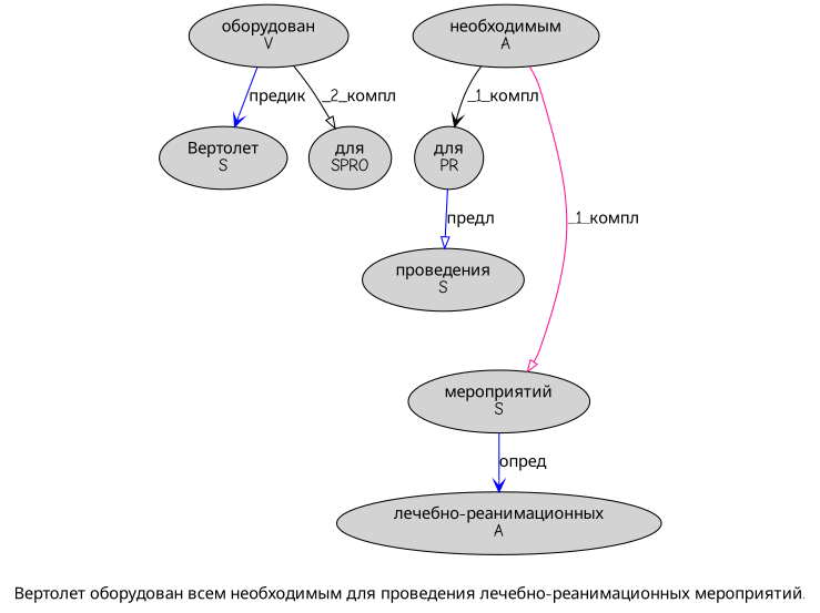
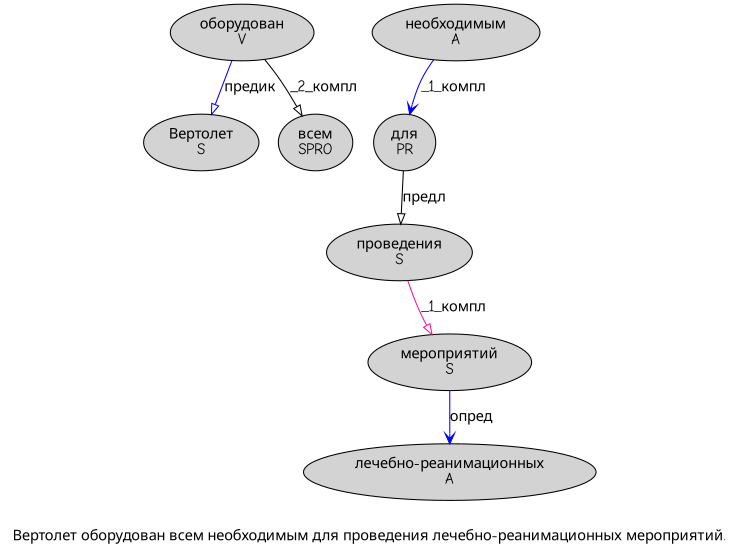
  digraph {
    fontname="Comic Neue"
    label="Вертолет оборудован всем необходимым для проведения лечебно-реанимационных мероприятий."
    node [fillcolor=lightgray fontname="Comic Neue" penwidth=1 shape=ellipse style=filled]
    edge [arrowhead=onormal color=black fontname="Comic Neue"]
    n1 [label="Вертолет\nS"]
    n2 [label="оборудован\nV"]
-   n3 [label="для\nSPRO"]
+   n3 [label="всем\nSPRO"]
    n4 [label="необходимым\nA"]
    n5 [label="для\nPR"]
    n6 [label="проведения\nS"]
    n7 [label="мероприятий\nS"]
    n8 [label="лечебно-реанимационных\nA"]
-   n2 -> n1 [arrowhead=vee color=blue label="предик"]
+   n2 -> n1 [color=blue label="предик"]
    n2 -> n3 [label="_2_компл"]
-   n4 -> n5 [arrowhead=vee label="_1_компл"]
-   n5 -> n6 [color=blue label="предл"]
-   n4 -> n7 [color=deeppink label="_1_компл"]
+   n4 -> n5 [arrowhead=vee color=blue label="_1_компл"]
+   n5 -> n6 [label="предл"]
+   n6 -> n7 [color=deeppink label="_1_компл"]
    n7 -> n8 [arrowhead=vee color=blue label="опред"]
  }
